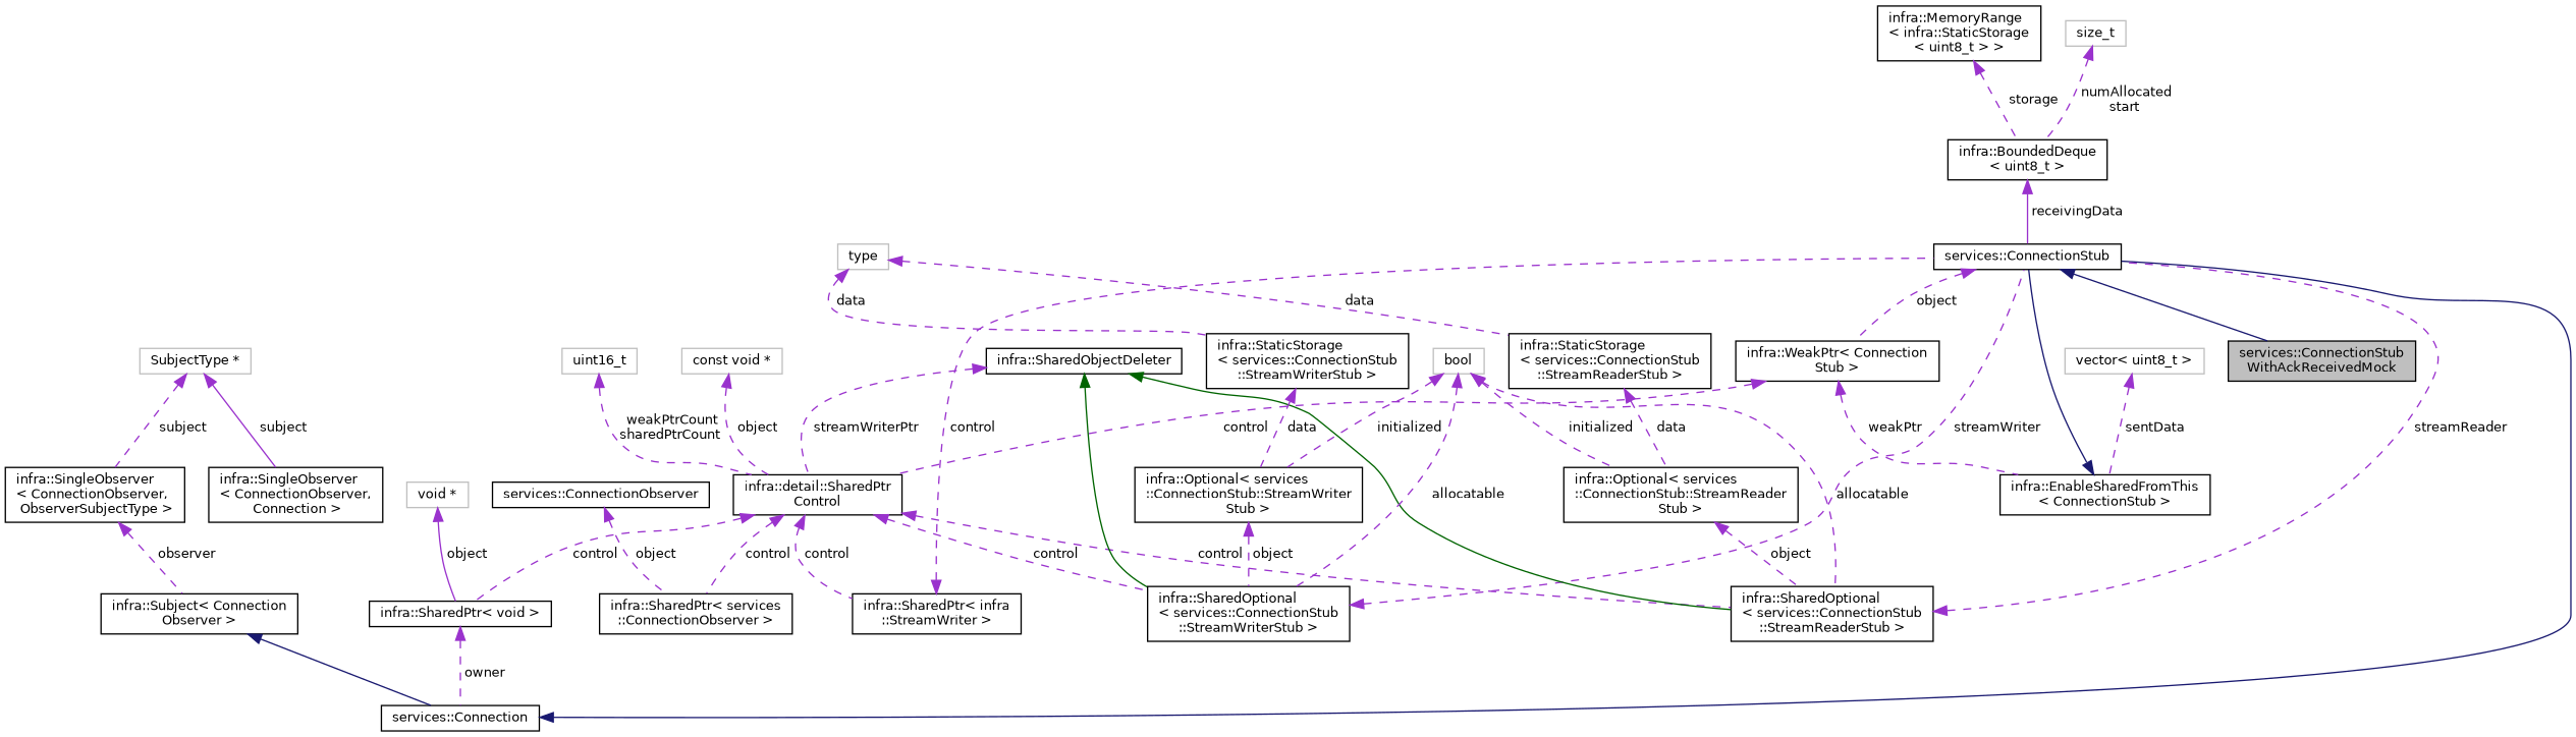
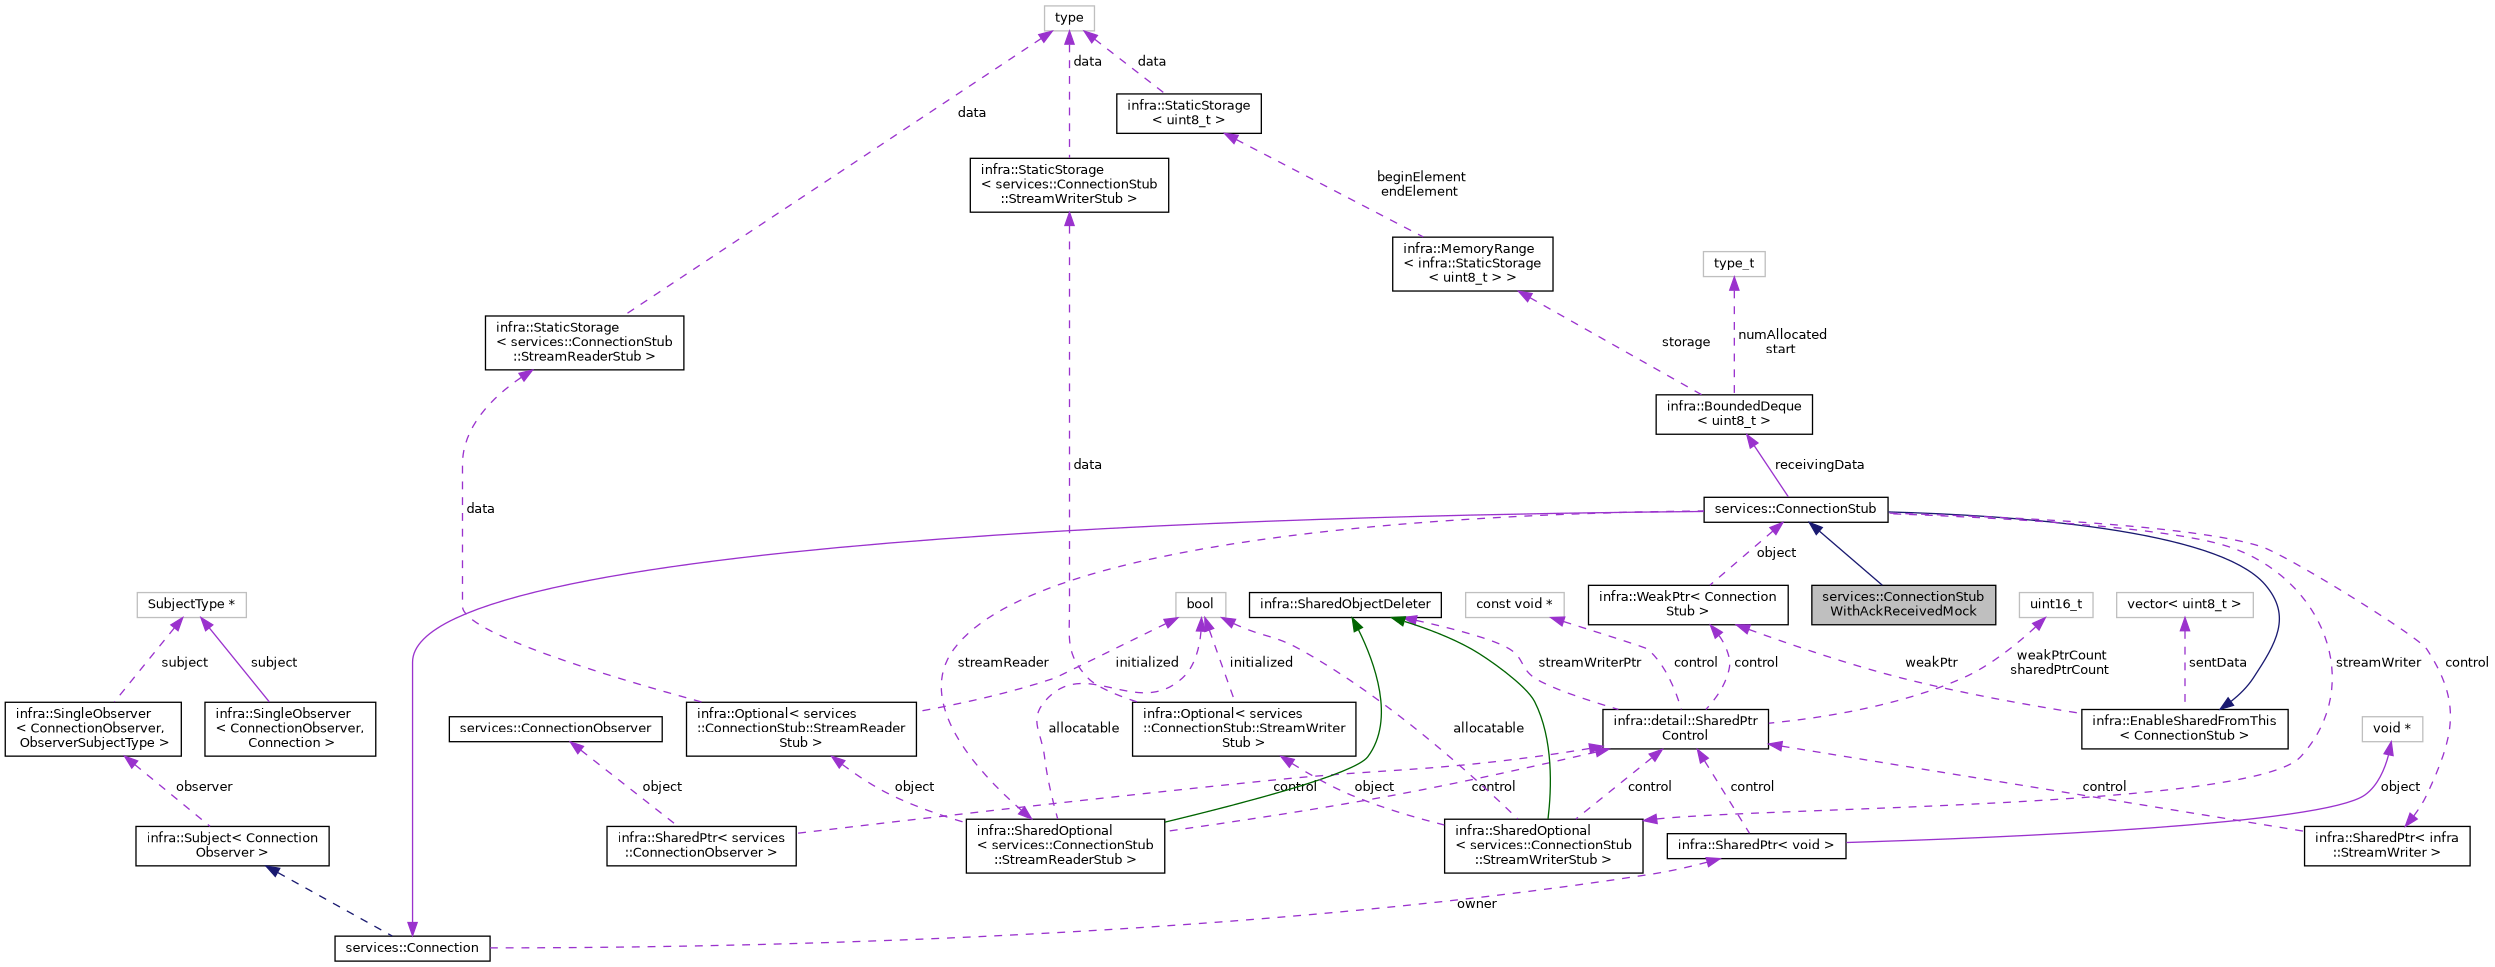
  digraph {
    rankdir=TB
    node [color=black fillcolor=white fontname=Helvetica fontsize=10 shape=record style=filled]
    edge [color=darkorchid3 dir=back fontname=Helvetica fontsize=10 labelfontname=Helvetica labelfontsize=10 style=dashed]
    n1 [fillcolor=grey75 fontcolor=black height=0.2 label="services::ConnectionStub\lWithAckReceivedMock" width=0.4]
    n2 [height=0.2 label="services::ConnectionStub" width=0.4]
    n3 [height=0.2 label="infra::WeakPtr\< Connection\lStub \>" width=0.4]
    n4 [height=0.2 label="infra::detail::SharedPtr\lControl" width=0.4]
    n5 [height=0.2 label="infra::EnableSharedFromThis\l\< ConnectionStub \>" width=0.4]
    n6 [height=0.2 label="services::Connection" width=0.4]
    n7 [height=0.2 label="infra::Subject\< Connection\lObserver \>" width=0.4]
    n8 [height=0.2 label="infra::SingleObserver\l\< ConnectionObserver,\l ObserverSubjectType \>" width=0.4]
    n9 [color=grey75 height=0.2 label="SubjectType *" width=0.4]
    n10 [height=0.2 label="infra::SingleObserver\l\< ConnectionObserver,\l Connection \>" width=0.4]
    n11 [height=0.2 label="infra::SharedPtr\< services\l::ConnectionObserver \>" width=0.4]
    n12 [height=0.2 label="services::ConnectionObserver" width=0.4]
    n13 [height=0.2 label="infra::SharedPtr\< void \>" width=0.4]
    n14 [height=0.2 label="infra::SharedOptional\l\< services::ConnectionStub\l::StreamReaderStub \>" width=0.4]
    n15 [height=0.2 label="infra::SharedOptional\l\< services::ConnectionStub\l::StreamWriterStub \>" width=0.4]
    n16 [height=0.2 label="infra::SharedPtr\< infra\l::StreamWriter \>" width=0.4]
    n17 [color=grey75 height=0.2 label="const void *" width=0.4]
    n18 [color=grey75 height=0.2 label=uint16_t width=0.4]
    n19 [height=0.2 label="infra::SharedObjectDeleter" width=0.4]
    n20 [color=grey75 height=0.2 label="void *" width=0.4]
    n21 [height=0.2 label="infra::Optional\< services\l::ConnectionStub::StreamReader\lStub \>" width=0.4]
    n22 [height=0.2 label="infra::StaticStorage\l\< services::ConnectionStub\l::StreamReaderStub \>" width=0.4]
    n23 [color=grey75 height=0.2 label=type width=0.4]
    n24 [height=0.2 label="infra::StaticStorage\l\< services::ConnectionStub\l::StreamWriterStub \>" width=0.4]
+   n25 [height=0.2 label="infra::StaticStorage\l\< uint8_t \>" width=0.4]
    n26 [height=0.2 label="infra::Optional\< services\l::ConnectionStub::StreamWriter\lStub \>" width=0.4]
    n27 [height=0.2 label="infra::MemoryRange\l\< infra::StaticStorage\l\< uint8_t \> \>" width=0.4]
    n28 [color=grey75 height=0.2 label=bool width=0.4]
    n29 [color=grey75 height=0.2 label="vector\< uint8_t \>" width=0.4]
    n30 [height=0.2 label="infra::BoundedDeque\l\< uint8_t \>" width=0.4]
-   n31 [color=grey75 height=0.2 label=size_t width=0.4]
+   n31 [color=grey75 height=0.2 label=type_t width=0.4]
    n2 -> n1 [color=midnightblue style=solid]
    n2 -> n3 [label=" object"]
    n3 -> n4 [label=" control"]
    n3 -> n5 [label=" weakPtr"]
    n4 -> n11 [label=" control"]
    n4 -> n13 [label=" control"]
    n4 -> n14 [label=" control"]
    n4 -> n15 [label=" control"]
    n4 -> n16 [label=" control"]
    n5 -> n2 [color=midnightblue style=solid]
-   n6 -> n2 [color=midnightblue style=solid]
-   n7 -> n6 [color=midnightblue style=solid]
+   n6 -> n2 [style=solid]
+   n7 -> n6 [color=midnightblue]
    n8 -> n7 [label=" observer"]
    n9 -> n8 [label=" subject"]
    n9 -> n10 [label=" subject" style=solid]
    n12 -> n11 [label=" object"]
    n13 -> n6 [label=" owner"]
    n14 -> n2 [label=" streamReader"]
    n15 -> n2 [label=" streamWriter"]
    n16 -> n2 [label=" control"]
-   n17 -> n4 [label=" object"]
+   n17 -> n4 [label=" control"]
    n18 -> n4 [label=" weakPtrCount\nsharedPtrCount"]
    n19 -> n4 [label=" streamWriterPtr"]
    n19 -> n14 [color=darkgreen style=solid]
    n19 -> n15 [color=darkgreen style=solid]
    n20 -> n13 [label=" object" style=solid]
    n21 -> n14 [label=" object"]
    n22 -> n21 [label=" data"]
    n23 -> n22 [label=" data"]
    n23 -> n24 [label=" data"]
+   n23 -> n25 [label=" data"]
    n24 -> n26 [label=" data"]
+   n25 -> n27 [label=" beginElement\nendElement"]
    n26 -> n15 [label=" object"]
    n27 -> n30 [label=" storage"]
    n28 -> n14 [label=" allocatable"]
    n28 -> n15 [label=" allocatable"]
    n28 -> n21 [label=" initialized"]
    n28 -> n26 [label=" initialized"]
    n29 -> n5 [label=" sentData"]
    n30 -> n2 [label=" receivingData" style=solid]
    n31 -> n30 [label=" numAllocated\nstart"]
  }
